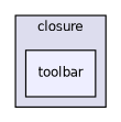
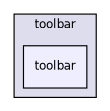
  digraph {
    compound=true
    n1 [fillcolor="#eeeeff" fontname=Helvetica fontsize=10 label=toolbar pencolor=black shape=box style=filled]
    subgraph cluster_1 {
      bgcolor="#ddddee"
      fontname=Helvetica
      fontsize=10
-     label=closure
+     label=toolbar
      pencolor=black
      n1
    }
  }
